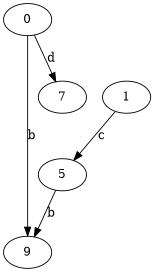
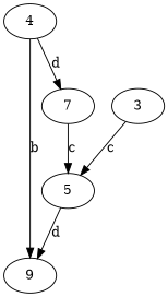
  strict digraph {
    n1 [label=9]
-   0
+   0 [label=4]
    7
-   1
+   1 [label=3]
    5
    0 -> n1 [label=b]
    0 -> 7 [label=d]
+   7 -> 5 [label=c]
    1 -> 5 [label=c]
-   5 -> n1 [label=b]
+   5 -> n1 [label=d]
  }
